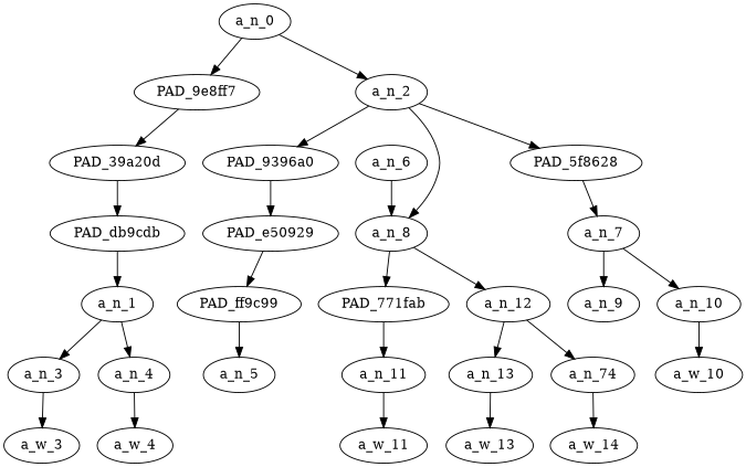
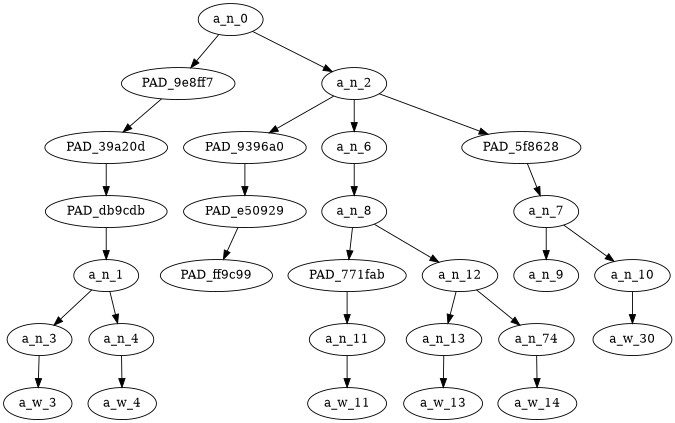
  strict digraph {
    node [div_dir=1 index=0 level=1 text_span="[0, 1]" value=0.20022900]
    a_n_0 [level=6 text_span="[0, 1, 2, 3, 4, 5, 6, 7]" value=1.00000002]
    PAD_9e8ff7 [level=5]
    a_n_2 [index=1 level=5 text_span="[2, 3, 4, 5, 6, 7]" value=0.79897579]
    n4 [label=PAD_39a20d level=4]
    PAD_9396a0 [index=1 level=4 text_span="[2]" value=0.09506189]
    a_n_6 [index=2 level=4 text_span="[3, 4, 5, 6, 7]" value=0.70315873]
    PAD_5f8628 [index=2 level=3 text_span="[3, 4]" value=0.24111303]
    PAD_db9cdb [level=3]
    PAD_e50929 [index=1 level=3 text_span="[2]" value=0.09506189]
    a_n_8 [index=3 level=3 text_span="[5, 6, 7]" value=0.46152638]
    a_n_1 [level=2]
    a_n_3 [text_span="[0]" value=0.09122697]
    a_n_4 [index=1 text_span="[1]" value=0.10872705]
    a_w_3 [div_dir=0 level=0 text_span="[0]" value=john]
    a_w_4 [div_dir=0 index=1 level=0 text_span="[1]" value=hughes]
    n16 [index=1 label=PAD_ff9c99 level=2 text_span="[2]" value=0.09506189]
    a_n_7 [index=2 level=2 text_span="[3, 4]" value=0.24111303]
    PAD_771fab [index=3 level=2 text_span="[5]" value=0.10567448]
    a_n_12 [div_dir=-1 index=4 level=2 text_span="[6, 7]" value=0.35582355]
-   a_n_5 [index=2 text_span="[2]" value=0.09506189]
    a_n_9 [index=3 text_span="[3]" value=0.10507880]
    a_n_10 [index=4 text_span="[4]" value=0.13525266]
    a_n_11 [index=5 text_span="[5]" value=0.10567448]
    a_n_13 [div_dir=-1 index=6 text_span="[6]" value=0.17351158]
    n25 [index=7 label=a_n_74 text_span="[7]" value=0.18216398]
-   a_w_10 [div_dir=0 index=4 level=0 text_span="[4]" value=king]
+   a_w_10 [div_dir=0 index=4 level=0 text_span="[4]" value=king label=a_w_30]
    a_w_11 [div_dir=0 index=5 level=0 text_span="[5]" value=of]
    a_w_13 [div_dir=0 index=6 level=0 text_span="[6]" value=white]
    a_w_14 [div_dir=0 index=7 level=0 text_span="[7]" value=movies]
    a_n_0 -> PAD_9e8ff7
    a_n_0 -> a_n_2
    PAD_9e8ff7 -> n4
    a_n_2 -> PAD_9396a0
-   a_n_2 -> a_n_8
+   a_n_2 -> a_n_6
    a_n_2 -> PAD_5f8628
    n4 -> PAD_db9cdb
    PAD_9396a0 -> PAD_e50929
    a_n_6 -> a_n_8
    PAD_5f8628 -> a_n_7
    PAD_db9cdb -> a_n_1
    PAD_e50929 -> n16
    a_n_8 -> PAD_771fab
    a_n_8 -> a_n_12
    a_n_1 -> a_n_3
    a_n_1 -> a_n_4
    a_n_3 -> a_w_3
    a_n_4 -> a_w_4
-   n16 -> a_n_5
    a_n_7 -> a_n_9
    a_n_7 -> a_n_10
    PAD_771fab -> a_n_11
    a_n_12 -> a_n_13
    a_n_12 -> n25
    a_n_10 -> a_w_10
    a_n_11 -> a_w_11
    a_n_13 -> a_w_13
    n25 -> a_w_14
  }
